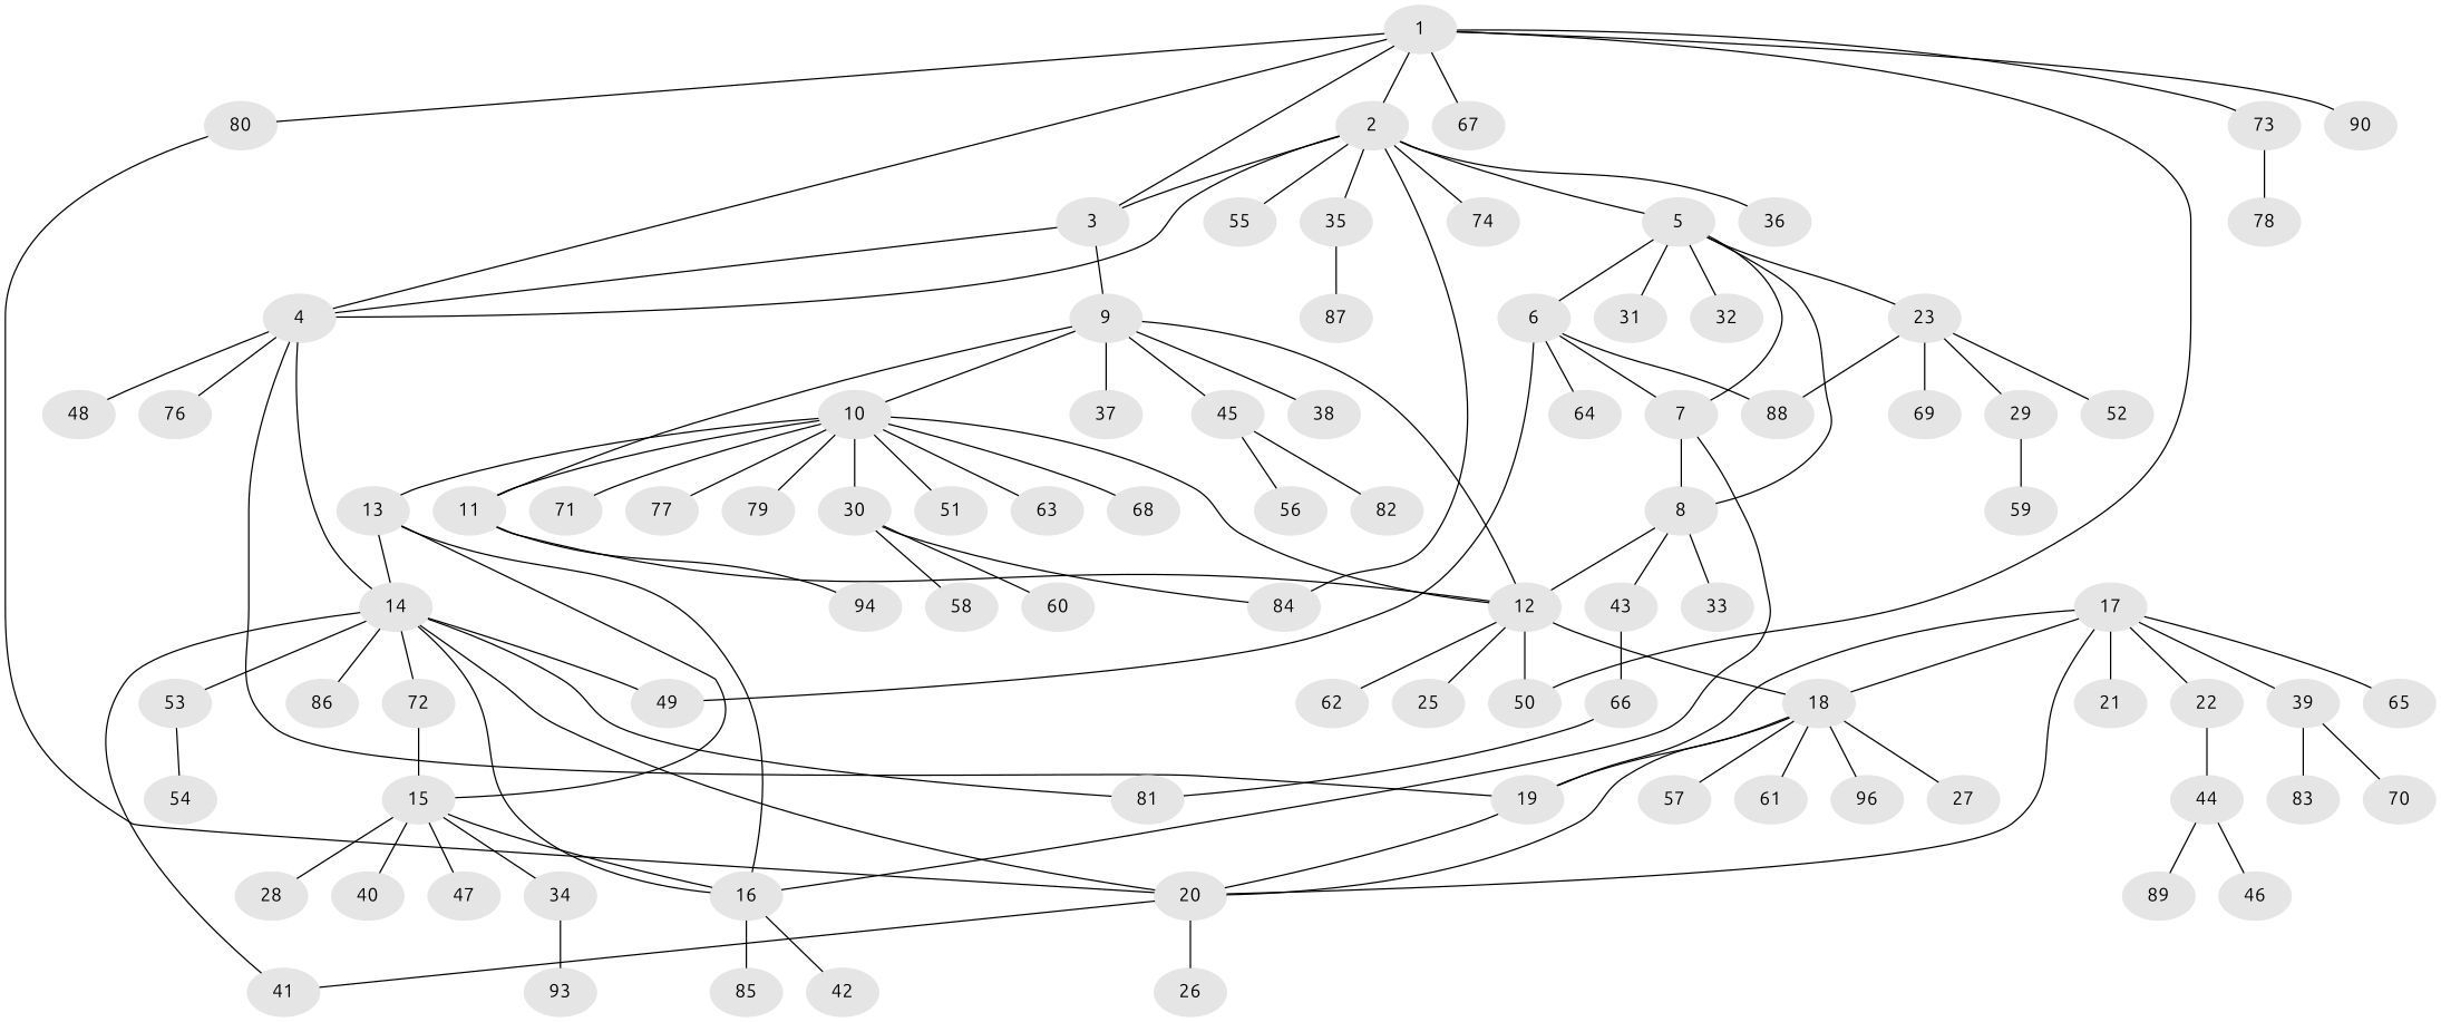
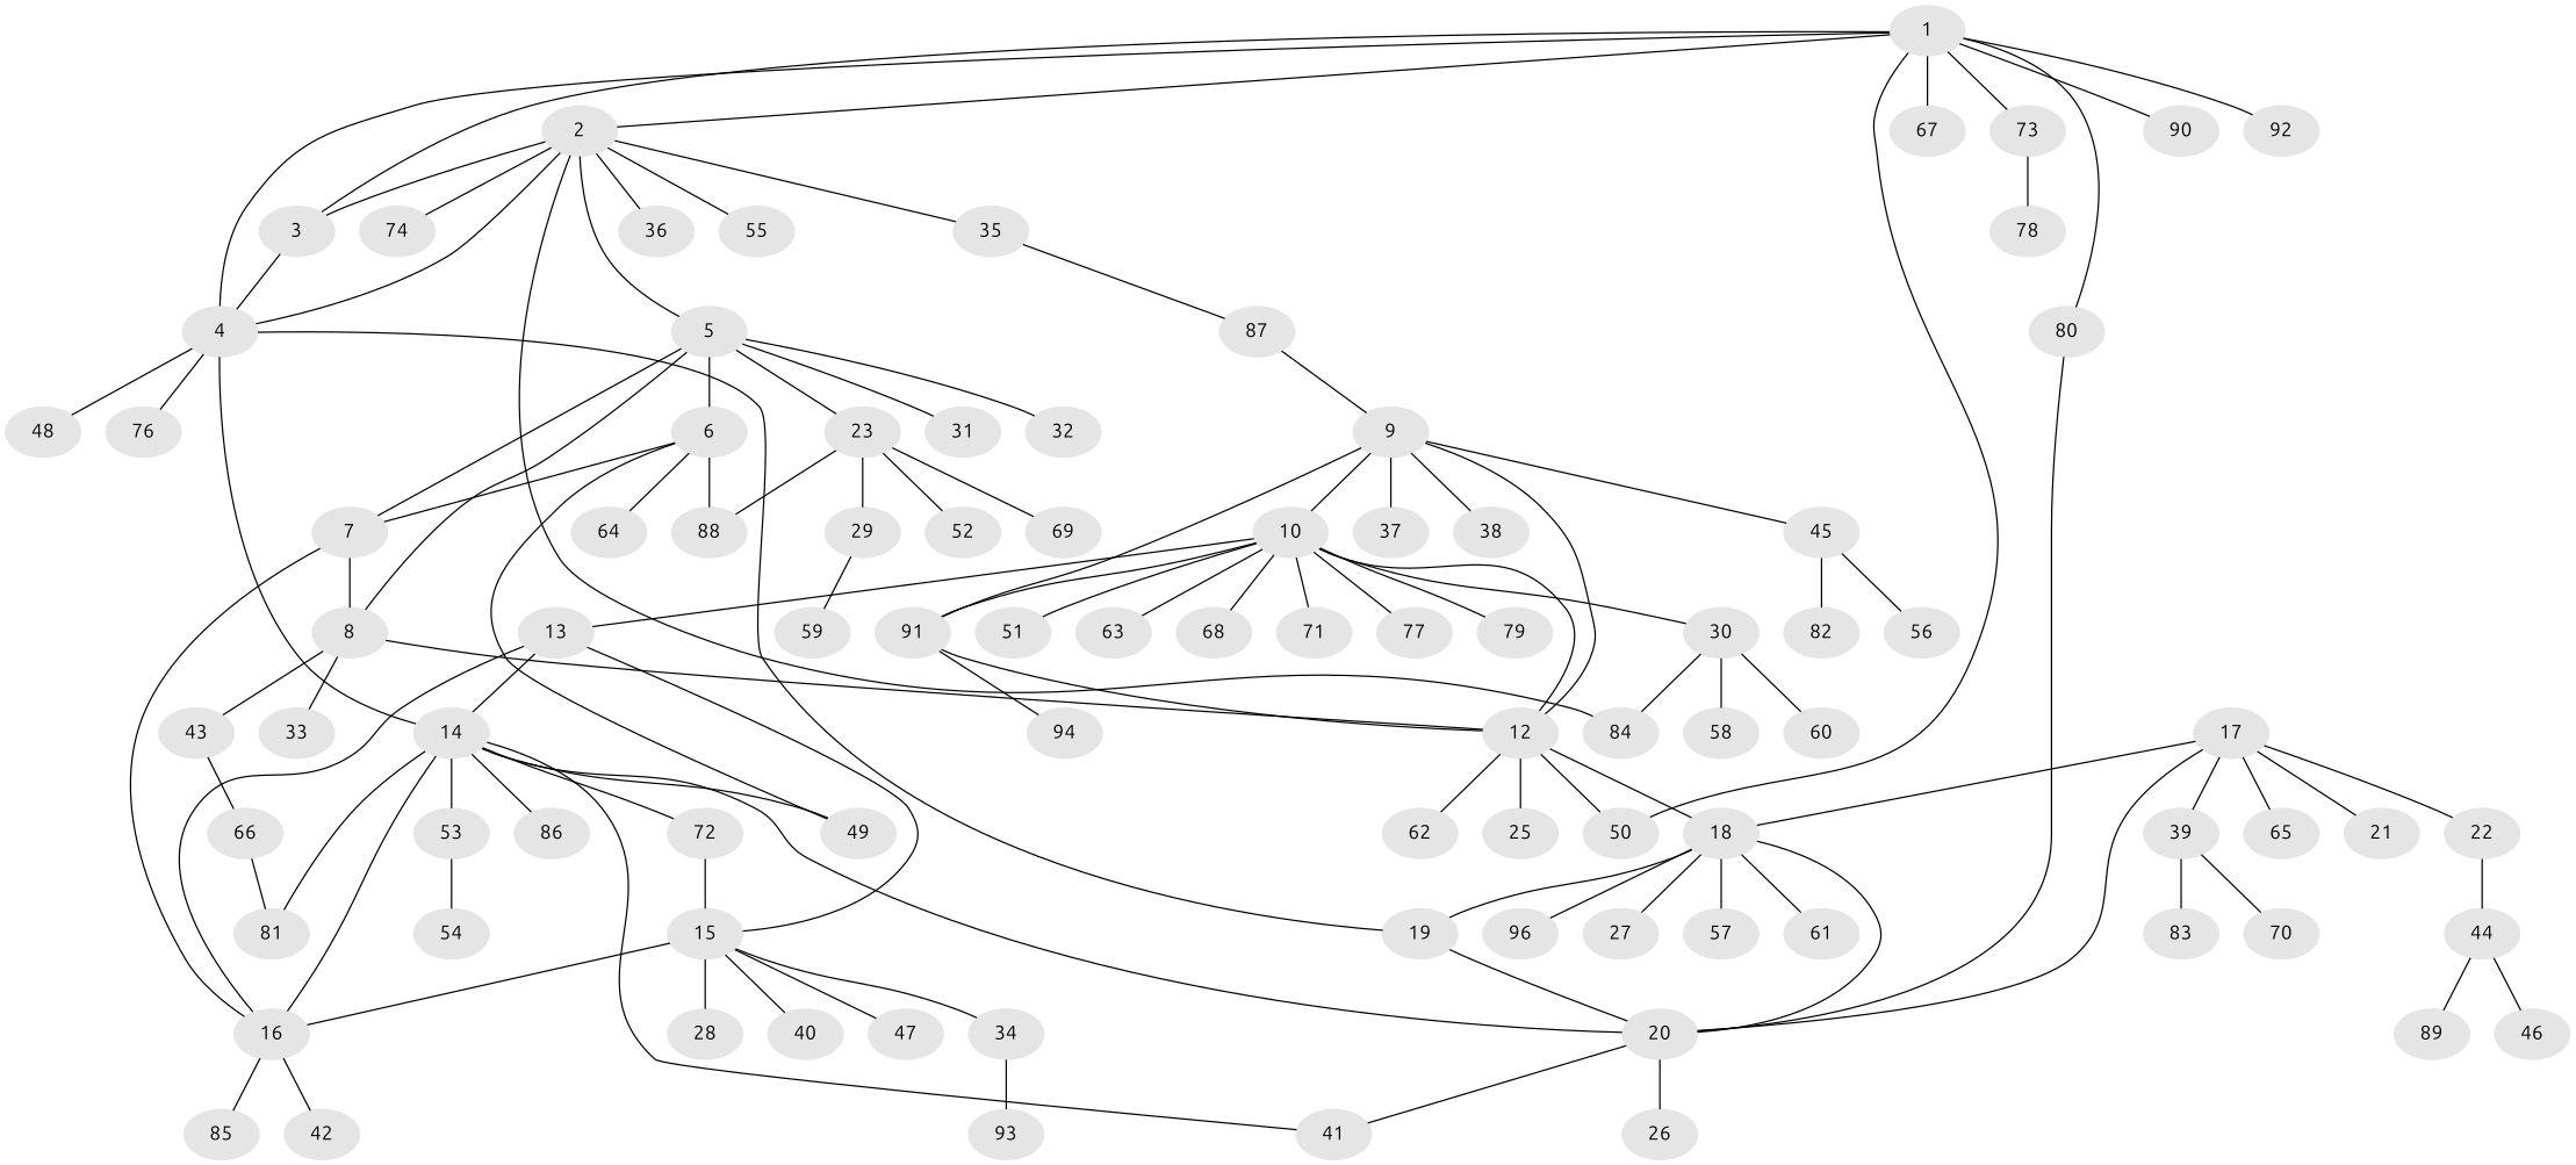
  graph {
    fontname=Ubuntu
    node [color=gray90 fontname=Ubuntu style=filled]
    edge [fontname=Ubuntu]
    1
    2
    3
    4
    50
    67
    73
    80
    90
+   92
    5
    35
    36
    55
    74
    84
    9
    14
    19
    48
    76
    78
    20
    6
    7
    8
    23
    31
    32
    87
    12
    10
-   11
+   11 [label=91]
    37
    38
    45
    53
    49
    16
    41
    72
    81
    86
    64
    88
    33
    43
    26
    29
    52
    69
    54
    42
    85
    18
    25
    62
    66
    13
    30
    51
    63
    68
    71
    77
    79
    n67 [label=94]
    56
    82
    15
    58
    60
    27
    57
    61
    n76 [label=96]
    28
    34
    40
    47
    93
    17
    21
    22
    39
    65
    44
    70
    83
    46
    89
    59
    1 -- 2
    1 -- 3
    1 -- 4
    1 -- 50
    1 -- 67
    1 -- 73
    1 -- 80
    1 -- 90
+   1 -- 92
    2 -- 3
    2 -- 4
    2 -- 5
    2 -- 35
    2 -- 36
    2 -- 55
    2 -- 74
    2 -- 84
    3 -- 4
-   3 -- 9
+   87 -- 9
    4 -- 14
    4 -- 19
    4 -- 48
    4 -- 76
    73 -- 78
    80 -- 20
    5 -- 6
    5 -- 7
    5 -- 8
    5 -- 23
    5 -- 31
    5 -- 32
    35 -- 87
    9 -- 12
    9 -- 10
    9 -- 11
    9 -- 37
    9 -- 38
    9 -- 45
    14 -- 20
    14 -- 53
    14 -- 49
    14 -- 16
    14 -- 41
    14 -- 72
    14 -- 81
    14 -- 86
    19 -- 20
    20 -- 41
    20 -- 26
    6 -- 7
    6 -- 49
    6 -- 64
    6 -- 88
    7 -- 8
    7 -- 16
    8 -- 12
    8 -- 33
    8 -- 43
    23 -- 88
    23 -- 29
    23 -- 52
    23 -- 69
    12 -- 50
    12 -- 18
    12 -- 25
    12 -- 62
    10 -- 12
    10 -- 11
    10 -- 13
    10 -- 30
    10 -- 51
    10 -- 63
    10 -- 68
    10 -- 71
    10 -- 77
    10 -- 79
    11 -- 12
    11 -- n67
    45 -- 56
    45 -- 82
    53 -- 54
    16 -- 42
    16 -- 85
    72 -- 15
    43 -- 66
    29 -- 59
    18 -- 19
    18 -- 20
    18 -- 27
    18 -- 57
    18 -- 61
    18 -- n76
    66 -- 81
    13 -- 14
    13 -- 16
    13 -- 15
    30 -- 84
    30 -- 58
    30 -- 60
    15 -- 16
    15 -- 28
    15 -- 34
    15 -- 40
    15 -- 47
    34 -- 93
-   17 -- 19
    17 -- 20
    17 -- 18
    17 -- 21
    17 -- 22
    17 -- 39
    17 -- 65
    22 -- 44
    39 -- 70
    39 -- 83
    44 -- 46
    44 -- 89
  }
